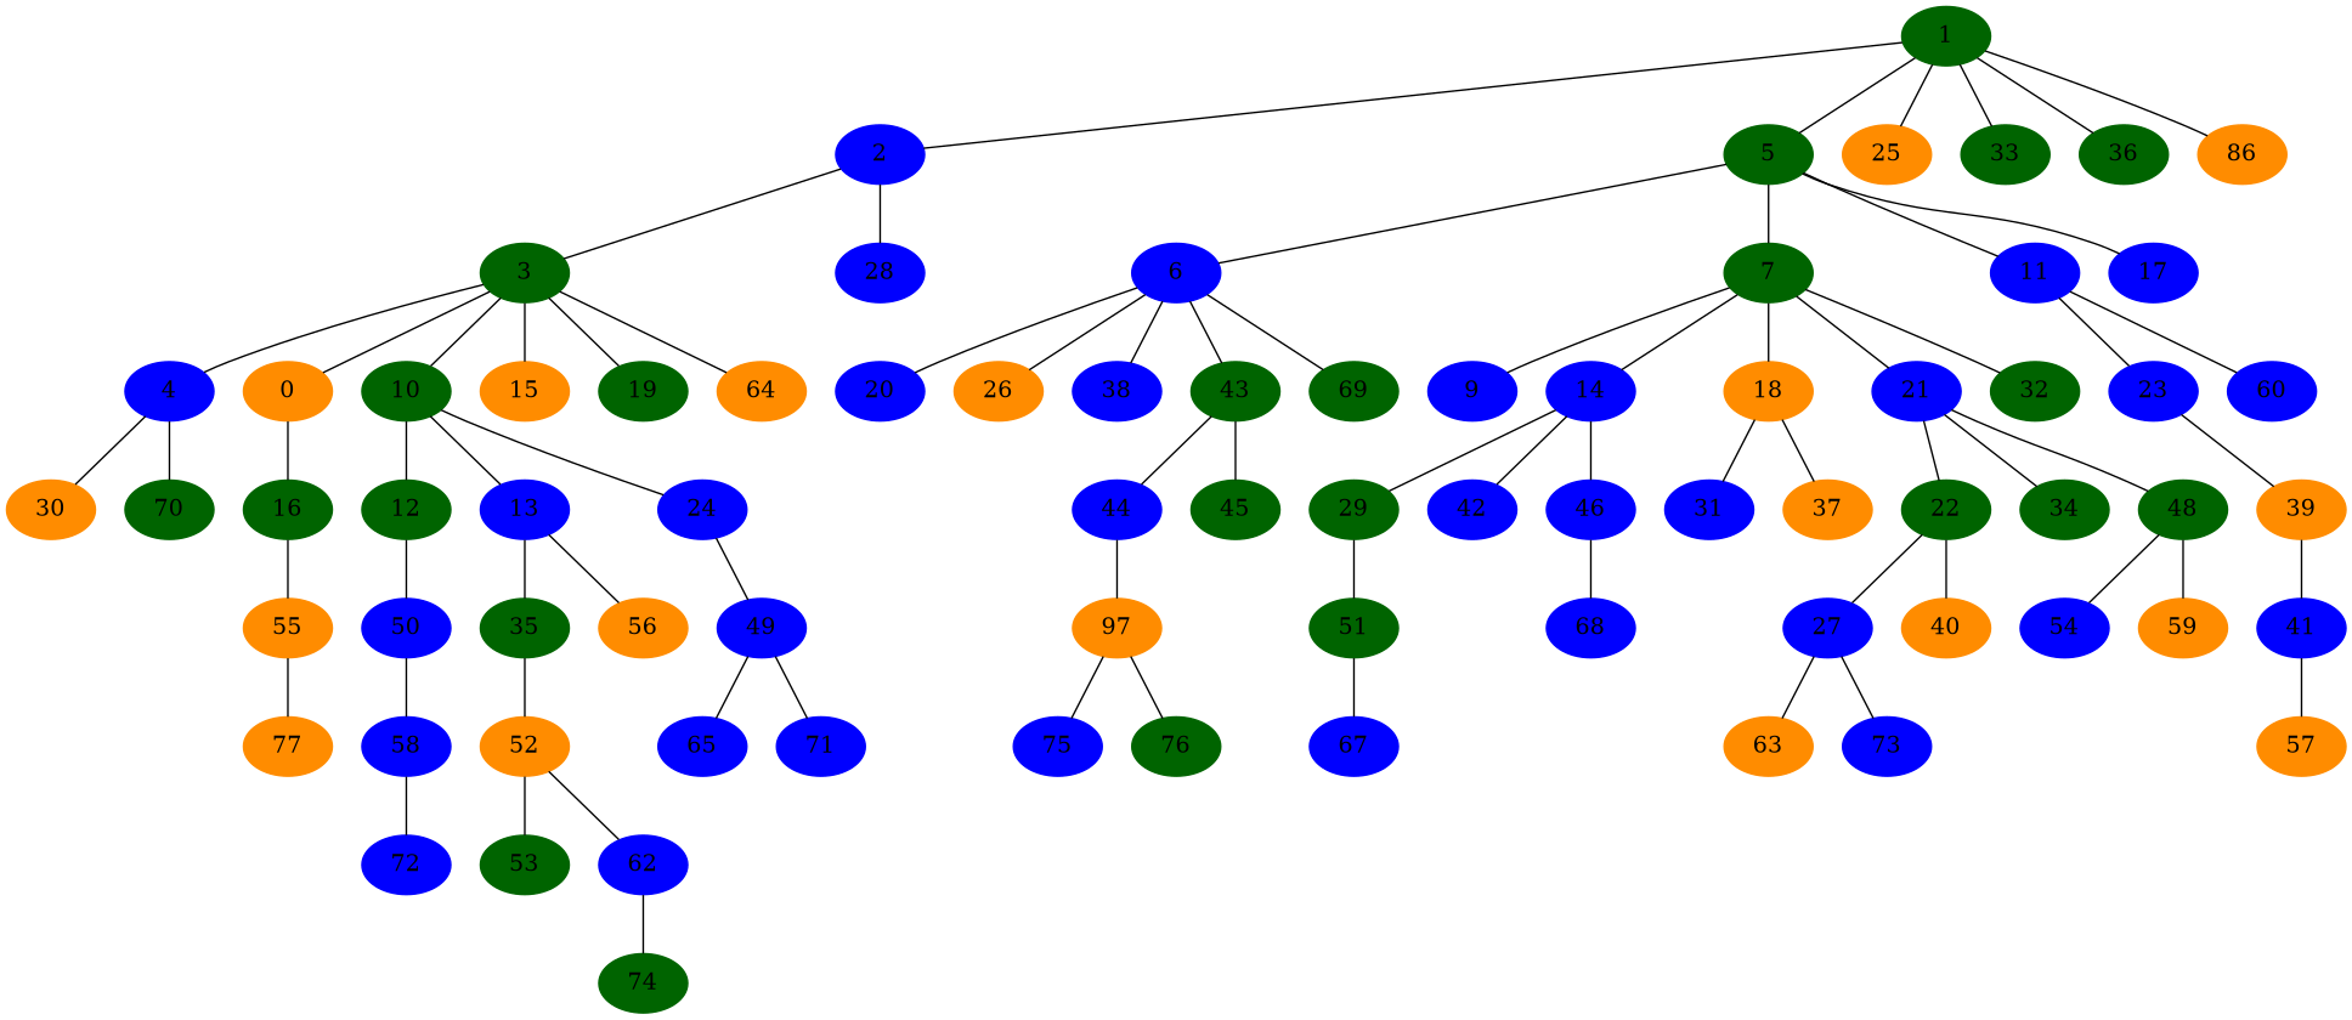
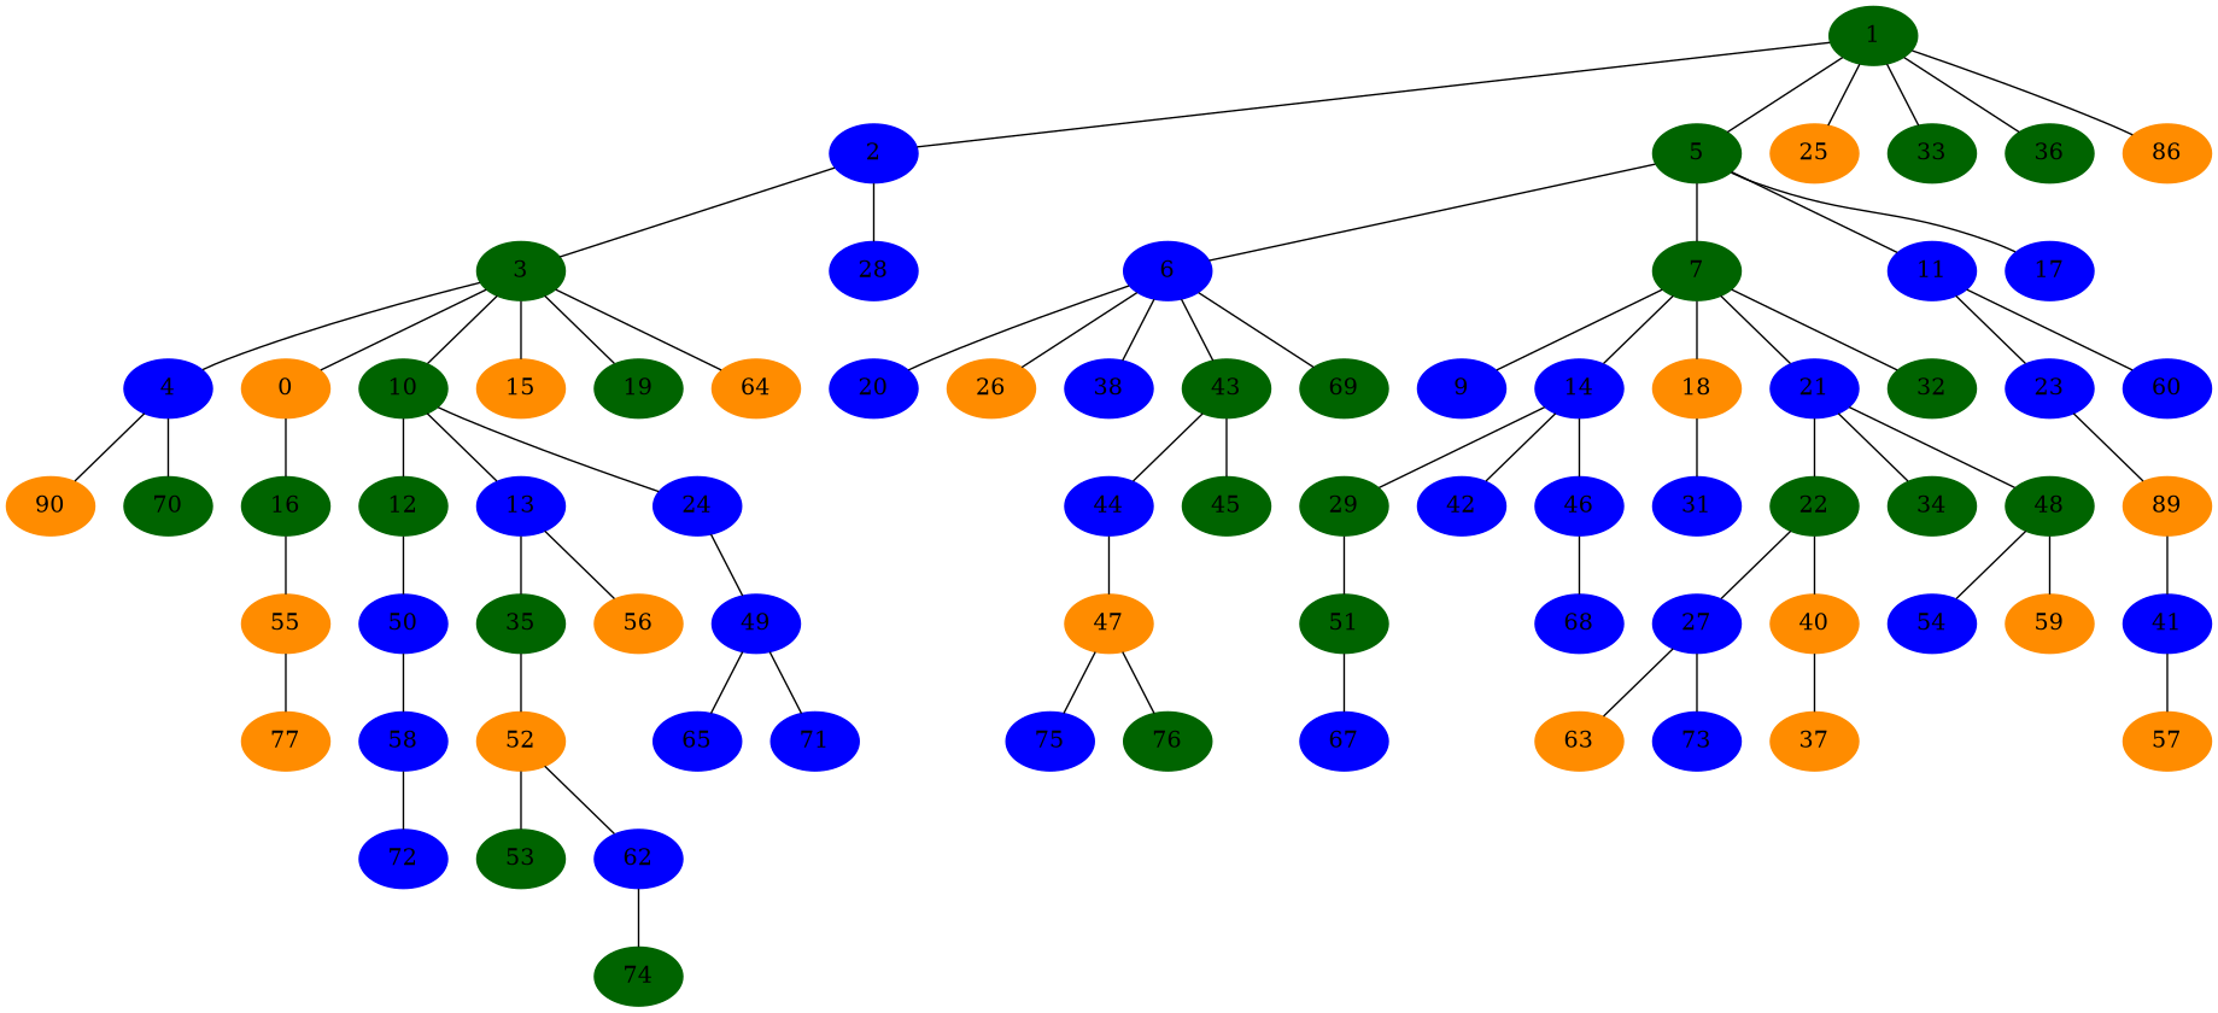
  graph {
    node [color=blue style=filled]
    1 [color=darkgreen]
    2
    5 [color=darkgreen]
    25 [color=darkorange]
    33 [color=darkgreen]
    36 [color=darkgreen]
    n7 [color=darkorange label=86]
    3 [color=darkgreen]
    28
    6
    7 [color=darkgreen]
    11
    17
    4
    n15 [color=darkorange label=0]
    10 [color=darkgreen]
    15 [color=darkorange]
    19 [color=darkgreen]
    64 [color=darkorange]
-   30 [color=darkorange]
+   30 [color=darkorange label=90]
    70 [color=darkgreen]
    16 [color=darkgreen]
    12 [color=darkgreen]
    13
    24
    20
    26 [color=darkorange]
    38
    43 [color=darkgreen]
    69 [color=darkgreen]
    9
    14
    18 [color=darkorange]
    21
    32 [color=darkgreen]
    23
    60
    44
    45 [color=darkgreen]
    29 [color=darkgreen]
    42
    46
    31
    37 [color=darkorange]
    22 [color=darkgreen]
    34 [color=darkgreen]
    48 [color=darkgreen]
    55 [color=darkorange]
    50
    35 [color=darkgreen]
    56 [color=darkorange]
    49
-   39 [color=darkorange]
+   39 [color=darkorange label=89]
    58
    52 [color=darkorange]
    51 [color=darkgreen]
    68
    77 [color=darkorange]
    27
    40 [color=darkorange]
    54
    59 [color=darkorange]
    63 [color=darkorange]
    73
    41
    65
    71
    67
    53 [color=darkgreen]
    62
    57 [color=darkorange]
-   47 [color=darkorange label=97]
+   47 [color=darkorange]
    75
    76 [color=darkgreen]
    72
    74 [color=darkgreen]
    1 -- 2
    1 -- 5
    1 -- 25
    1 -- 33
    1 -- 36
    1 -- n7
    2 -- 3
    2 -- 28
    5 -- 6
    5 -- 7
    5 -- 11
    5 -- 17
    3 -- 4
    3 -- n15
    3 -- 10
    3 -- 15
    3 -- 19
    3 -- 64
    6 -- 20
    6 -- 26
    6 -- 38
    6 -- 43
    6 -- 69
    7 -- 9
    7 -- 14
    7 -- 18
    7 -- 21
    7 -- 32
    11 -- 23
    11 -- 60
    4 -- 30
    4 -- 70
    n15 -- 16
    10 -- 12
    10 -- 13
    10 -- 24
    16 -- 55
    12 -- 50
    13 -- 35
    13 -- 56
    24 -- 49
    43 -- 44
    43 -- 45
    14 -- 29
    14 -- 42
    14 -- 46
    18 -- 31
-   18 -- 37
+   40 -- 37
    21 -- 22
    21 -- 34
    21 -- 48
    23 -- 39
    44 -- 47
    29 -- 51
    46 -- 68
    22 -- 27
    22 -- 40
    48 -- 54
    48 -- 59
    55 -- 77
    50 -- 58
    35 -- 52
    49 -- 65
    49 -- 71
    39 -- 41
    58 -- 72
    52 -- 53
    52 -- 62
    51 -- 67
    27 -- 63
    27 -- 73
    41 -- 57
    62 -- 74
    47 -- 75
    47 -- 76
  }
